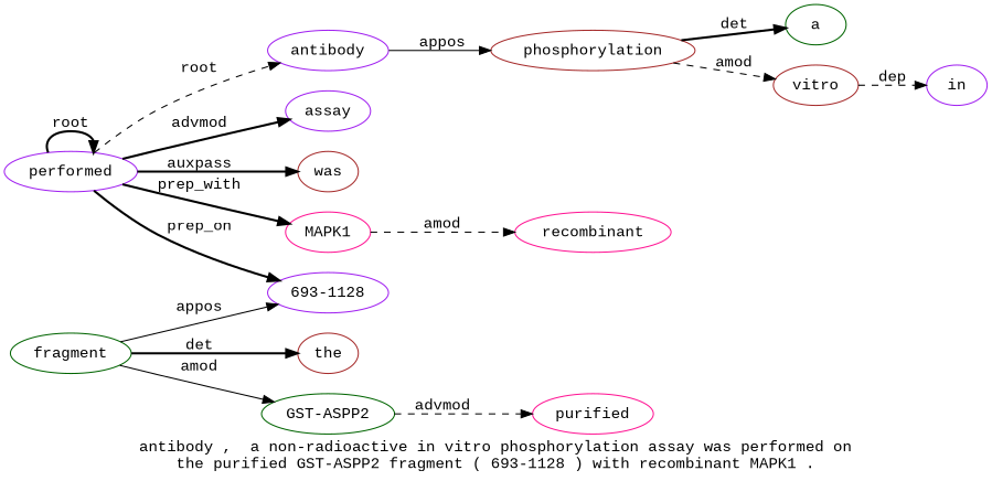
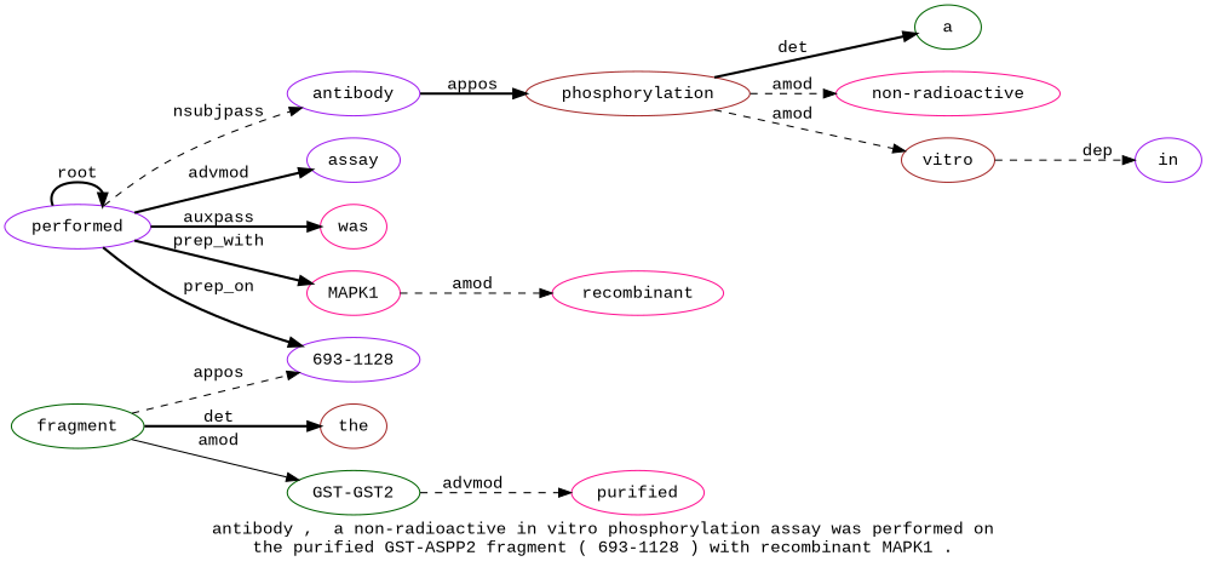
  digraph {
    fontname="Liberation Mono"
    label="antibody ,  a non-radioactive in vitro phosphorylation assay was performed on\nthe purified GST-ASPP2 fragment ( 693-1128 ) with recombinant MAPK1 ."
    rankdir=LR
    node [color=purple fillcolor=white fontname="Liberation Mono" style=filled]
    edge [fontname="Liberation Mono" style=bold]
    n1 [label=performed]
    n2 [label=antibody]
    n3 [label=assay]
-   n4 [color=brown label=was]
+   n4 [color=deeppink label=was]
    n5 [color=deeppink label=MAPK1]
    n6 [label="693-1128"]
    n7 [color=brown label=phosphorylation]
    n8 [color=darkgreen label=fragment]
    n9 [color=brown label=the]
-   n10 [color=darkgreen label="GST-ASPP2"]
+   n10 [color=darkgreen label="GST-GST2"]
    n11 [color=deeppink label=recombinant]
    n12 [color=darkgreen label=a]
+   n13 [color=deeppink label="non-radioactive"]
    n14 [color=brown label=vitro]
    n15 [label=in]
    n16 [color=deeppink label=purified]
    n1 -> n1 [label=root]
-   n1 -> n2 [label=root style=dashed]
+   n1 -> n2 [label=nsubjpass style=dashed]
    n1 -> n3 [label=advmod]
    n1 -> n4 [label=auxpass]
    n1 -> n5 [label=prep_with]
    n1 -> n6 [label=prep_on]
-   n2 -> n7 [label=appos style=solid]
+   n2 -> n7 [label=appos]
    n5 -> n11 [label=amod style=dashed]
    n7 -> n12 [label=det]
+   n7 -> n13 [label=amod style=dashed]
    n7 -> n14 [label=amod style=dashed]
-   n8 -> n6 [label=appos style=solid]
+   n8 -> n6 [label=appos style=dashed]
    n8 -> n9 [label=det]
    n8 -> n10 [label=amod style=solid]
    n10 -> n16 [label=advmod style=dashed]
    n14 -> n15 [label=dep style=dashed]
  }
